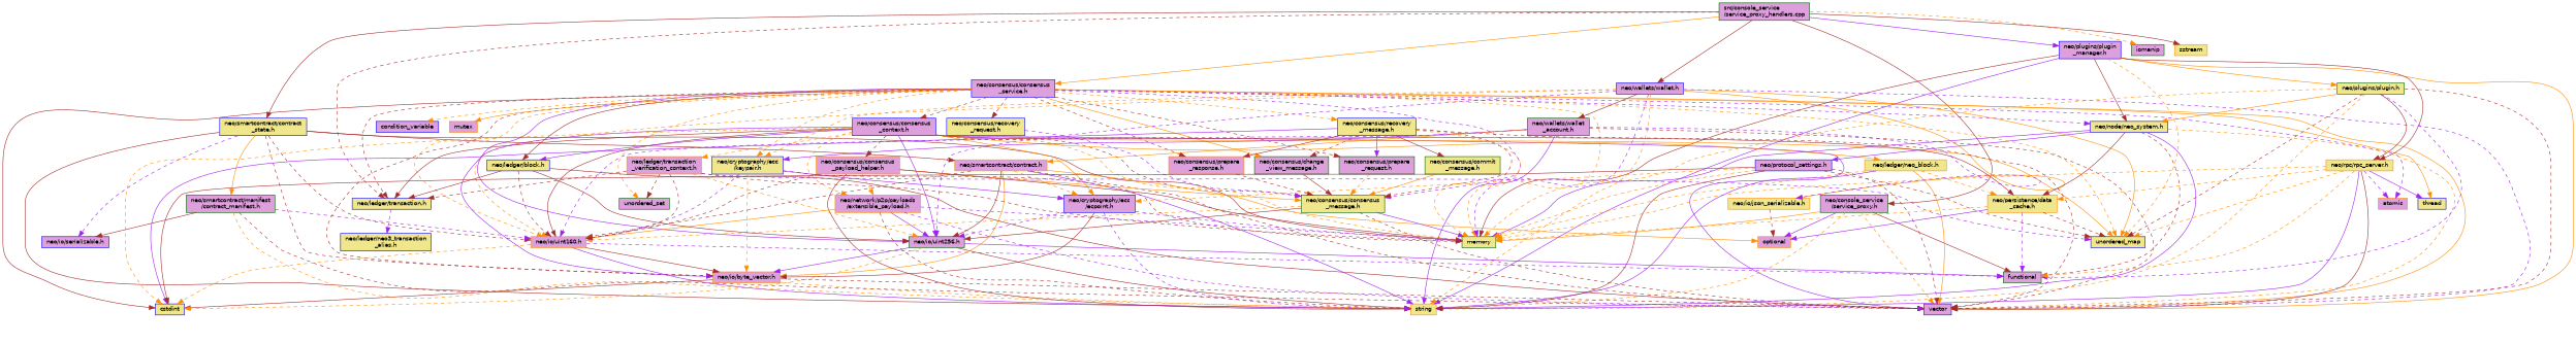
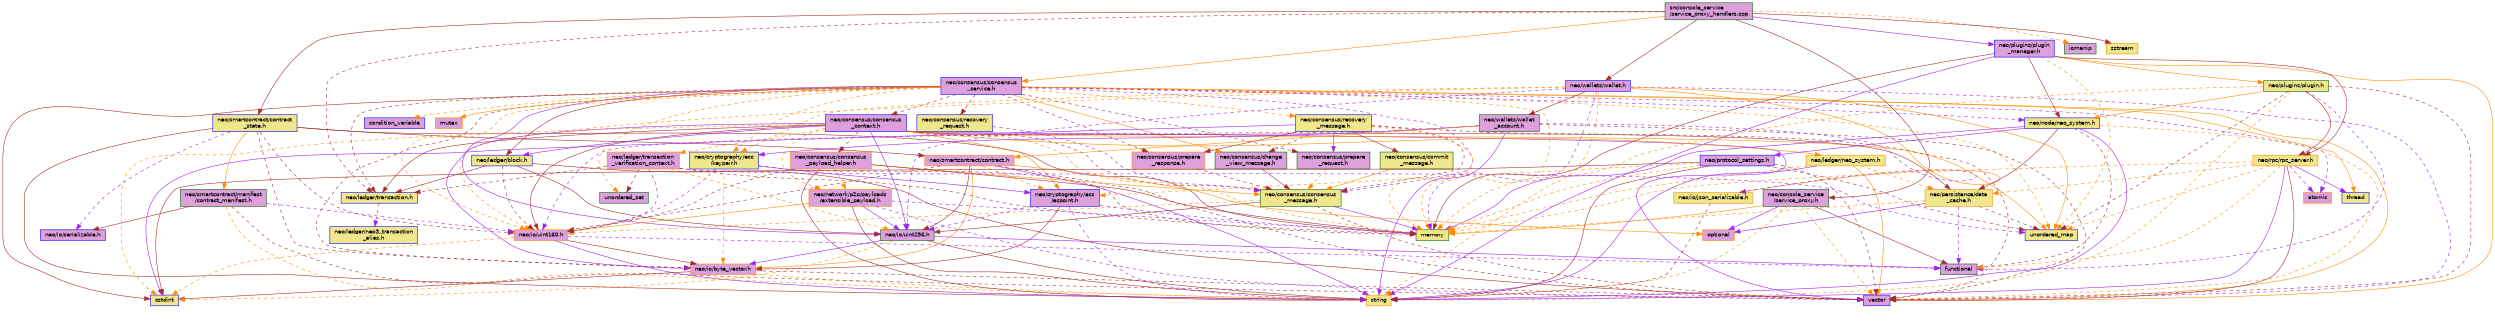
  digraph {
    node [color=blue fillcolor=plum fontname=Helvetica fontsize=10 shape=box style=filled]
    edge [color=brown fontname=Helvetica fontsize=10 labelfontname=Helvetica labelfontsize=10 style=dashed]
    n1 [color=darkgreen fontcolor=black height=0.2 label="src/console_service\l/service_proxy_handlers.cpp" width=0.4]
    n2 [height=0.2 label="neo/consensus/consensus\l_service.h" width=0.4]
    n3 [fillcolor=khaki height=0.2 label="neo/ledger/transaction.h" width=0.4]
    n4 [color=darkgreen height=0.2 label="neo/console_service\l/service_proxy.h" width=0.4]
    n5 [height=0.2 label="neo/plugins/plugin\l_manager.h" width=0.4]
    n6 [fillcolor=khaki height=0.2 label="neo/smartcontract/contract\l_state.h" width=0.4]
    n7 [height=0.2 label="neo/wallets/wallet.h" width=0.4]
    n8 [color=darkgreen height=0.2 label=iomanip width=0.4]
    n9 [color=darkorange fillcolor=khaki height=0.2 label=sstream width=0.4]
    n10 [color=darkgreen height=0.2 label="neo/consensus/change\l_view_message.h" width=0.4]
    n11 [color=darkgreen fillcolor=khaki height=0.2 label="neo/consensus/consensus\l_message.h" width=0.4]
    n12 [color=darkorange height=0.2 label="neo/io/uint160.h" width=0.4]
    n13 [color=darkorange height=0.2 label="neo/io/byte_vector.h" width=0.4]
    n14 [fillcolor=khaki height=0.2 label=cstdint width=0.4]
    n15 [height=0.2 label=vector width=0.4]
    n16 [color=darkgreen height=0.2 label="neo/io/uint256.h" width=0.4]
    n17 [color=darkgreen fillcolor=khaki height=0.2 label=memory width=0.4]
    n18 [height=0.2 label="neo/consensus/consensus\l_context.h" width=0.4]
    n19 [fillcolor=khaki height=0.2 label="neo/ledger/block.h" width=0.4]
    n20 [fillcolor=khaki height=0.2 label=unordered_map width=0.4]
    n21 [color=darkgreen height=0.2 label=unordered_set width=0.4]
    n22 [color=darkgreen height=0.2 label="neo/consensus/prepare\l_request.h" width=0.4]
    n23 [color=darkorange height=0.2 label="neo/consensus/prepare\l_response.h" width=0.4]
    n24 [fillcolor=khaki height=0.2 label="neo/consensus/recovery\l_message.h" width=0.4]
    n25 [fillcolor=khaki height=0.2 label="neo/consensus/recovery\l_request.h" width=0.4]
    n26 [fillcolor=khaki height=0.2 label="neo/cryptography/ecc\l/keypair.h" width=0.4]
    n27 [fillcolor=khaki height=0.2 label="neo/node/neo_system.h" width=0.4]
    n28 [color=darkorange height=0.2 label=atomic width=0.4]
    n29 [height=0.2 label=condition_variable width=0.4]
    n30 [color=darkorange height=0.2 label=mutex width=0.4]
    n31 [fillcolor=khaki height=0.2 label=thread width=0.4]
    n32 [fillcolor=khaki height=0.2 label="neo/ledger/neo3_transaction\l_alias.h" width=0.4]
    n33 [color=darkorange fillcolor=khaki height=0.2 label=string width=0.4]
    n34 [color=darkgreen height=0.2 label=functional width=0.4]
    n35 [color=darkorange height=0.2 label=optional width=0.4]
    n36 [color=darkgreen fillcolor=khaki height=0.2 label="neo/plugins/plugin.h" width=0.4]
    n37 [color=darkorange fillcolor=khaki height=0.2 label="neo/rpc/rpc_server.h" width=0.4]
    n38 [height=0.2 label="neo/io/serializable.h" width=0.4]
    n39 [color=darkgreen height=0.2 label="neo/smartcontract/manifest\l/contract_manifest.h" width=0.4]
    n40 [color=darkorange height=0.2 label="neo/smartcontract/contract.h" width=0.4]
    n41 [color=darkorange fillcolor=khaki height=0.2 label="neo/io/json_serializable.h" width=0.4]
    n42 [color=darkgreen height=0.2 label="neo/wallets/wallet\l_account.h" width=0.4]
    n43 [color=darkgreen fillcolor=khaki height=0.2 label="neo/consensus/commit\l_message.h" width=0.4]
    n44 [color=darkorange height=0.2 label="neo/consensus/consensus\l_payload_helper.h" width=0.4]
    n45 [color=darkorange height=0.2 label="neo/network/p2p/payloads\l/extensible_payload.h" width=0.4]
    n46 [height=0.2 label="neo/cryptography/ecc\l/ecpoint.h" width=0.4]
-   n47 [color=darkorange fillcolor=khaki height=0.2 label="neo/ledger/neo_block.h" width=0.4]
+   n47 [color=darkorange fillcolor=khaki height=0.2 label="neo/ledger/neo_system.h" width=0.4]
    n48 [color=darkorange fillcolor=khaki height=0.2 label="neo/persistence/data\l_cache.h" width=0.4]
    n49 [color=darkorange height=0.2 label="neo/ledger/transaction\l_verification_context.h" width=0.4]
    n50 [height=0.2 label="neo/protocol_settings.h" width=0.4]
    n1 -> n2 [color=darkorange style=solid]
    n1 -> n3
    n1 -> n4 [style=solid]
    n1 -> n5 [color=purple style=solid]
    n1 -> n6 [style=solid]
    n1 -> n7 [style=solid]
    n1 -> n8 [color=darkorange]
    n1 -> n9 [style=solid]
    n2 -> n3
    n2 -> n10 [color=darkorange style=solid]
    n2 -> n11 [color=purple]
    n2 -> n12 [color=darkorange]
    n2 -> n13
    n2 -> n14 [style=solid]
    n2 -> n15 [color=darkorange style=solid]
    n2 -> n16 [color=purple style=solid]
    n2 -> n17 [color=darkorange]
    n2 -> n18
    n2 -> n19 [style=solid]
    n2 -> n20 [color=darkorange]
    n2 -> n21 [color=darkorange]
    n2 -> n22
    n2 -> n23
    n2 -> n24 [color=darkorange]
    n2 -> n25
    n2 -> n26 [color=darkorange]
    n2 -> n27 [color=purple]
    n2 -> n28 [color=purple]
    n2 -> n29 [color=darkorange]
    n2 -> n30 [color=darkorange style=solid]
    n2 -> n31 [color=darkorange style=solid]
    n3 -> n32 [color=purple]
    n4 -> n15 [color=darkorange]
    n4 -> n17 [color=darkorange style=solid]
    n4 -> n33 [color=darkorange]
    n4 -> n34 [style=solid]
    n4 -> n35 [color=purple style=solid]
    n5 -> n15 [color=darkorange style=solid]
    n5 -> n17 [style=solid]
    n5 -> n20 [color=darkorange]
    n5 -> n27 [style=solid]
    n5 -> n33 [color=purple style=solid]
    n5 -> n36 [color=darkorange style=solid]
    n5 -> n37 [style=solid]
    n6 -> n12
    n6 -> n13
    n6 -> n17 [style=solid]
    n6 -> n33 [style=solid]
    n6 -> n38 [color=purple]
    n6 -> n39 [color=darkorange style=solid]
    n6 -> n40 [style=solid]
    n7 -> n12 [color=darkorange]
    n7 -> n15 [color=purple]
    n7 -> n16 [color=purple]
    n7 -> n17 [color=purple]
    n7 -> n20 [color=darkorange style=solid]
    n7 -> n26 [color=darkorange]
    n7 -> n33 [color=darkorange]
    n7 -> n41 [color=darkorange style=solid]
    n7 -> n42 [style=solid]
    n10 -> n11 [style=solid]
    n11 -> n12 [color=darkorange]
    n11 -> n15
    n11 -> n16 [style=solid]
    n11 -> n17 [color=purple style=solid]
    n12 -> n13 [style=solid]
    n12 -> n14 [color=darkorange]
    n12 -> n33 [color=purple style=solid]
    n12 -> n34 [color=purple]
    n13 -> n14 [style=solid]
    n13 -> n15
    n13 -> n33 [color=darkorange]
    n16 -> n13 [color=purple style=solid]
    n16 -> n14 [color=darkorange]
    n16 -> n33 [style=solid]
    n16 -> n34 [color=purple style=solid]
    n18 -> n3 [style=solid]
    n18 -> n11
    n18 -> n12 [style=solid]
    n18 -> n13 [color=purple style=solid]
    n18 -> n14 [color=darkorange]
    n18 -> n15 [color=purple style=solid]
    n18 -> n16 [color=purple style=solid]
    n18 -> n17 [color=darkorange]
    n18 -> n19 [color=purple style=solid]
    n18 -> n20 [color=darkorange style=solid]
    n18 -> n44
    n18 -> n45 [color=darkorange]
    n18 -> n46 [color=darkorange style=solid]
    n18 -> n47 [color=darkorange style=solid]
    n18 -> n48 [style=solid]
    n18 -> n49 [color=darkorange]
    n19 -> n3 [style=solid]
    n19 -> n12
    n19 -> n15 [style=solid]
    n19 -> n16 [style=solid]
    n22 -> n11 [color=darkorange]
    n23 -> n11
    n24 -> n10
    n24 -> n11
    n24 -> n14 [color=purple style=solid]
    n24 -> n15
    n24 -> n17 [color=darkorange]
    n24 -> n22 [color=purple style=solid]
    n24 -> n23 [style=solid]
    n24 -> n43 [style=solid]
    n25 -> n11 [color=purple]
    n26 -> n12 [color=purple]
    n26 -> n13 [color=darkorange]
    n26 -> n17
    n26 -> n46 [color=purple style=solid]
    n27 -> n15 [color=darkorange]
    n27 -> n17 [color=purple style=solid]
    n27 -> n33 [color=purple style=solid]
    n27 -> n34
    n27 -> n48 [style=solid]
    n27 -> n50 [color=purple style=solid]
    n36 -> n15
    n36 -> n17 [color=darkorange]
    n36 -> n20
    n36 -> n27 [color=darkorange style=solid]
    n36 -> n33 [color=darkorange]
    n36 -> n34 [color=purple]
    n36 -> n37 [style=solid]
    n37 -> n15 [style=solid]
    n37 -> n17 [color=darkorange]
    n37 -> n20 [color=darkorange]
    n37 -> n28 [color=purple]
    n37 -> n31 [color=purple style=solid]
    n37 -> n33 [color=purple style=solid]
    n37 -> n34 [color=darkorange]
    n37 -> n48 [color=darkorange]
    n39 -> n12 [color=purple]
    n39 -> n15
    n39 -> n33 [color=darkorange]
    n39 -> n38 [style=solid]
    n40 -> n12
    n40 -> n13 [color=darkorange style=solid]
    n40 -> n15
    n40 -> n16 [style=solid]
    n40 -> n33 [color=purple style=solid]
    n40 -> n35 [color=darkorange style=solid]
    n40 -> n46 [color=darkorange]
-   n41 -> n35
+   n41 -> n33
    n42 -> n12 [color=purple]
    n42 -> n15
    n42 -> n26 [color=purple style=solid]
    n42 -> n33 [color=purple style=solid]
    n42 -> n40 [color=darkorange style=solid]
    n42 -> n41 [color=purple]
    n43 -> n11 [color=darkorange style=solid]
    n44 -> n11 [color=darkorange style=solid]
    n44 -> n12
    n44 -> n17 [style=solid]
    n44 -> n33 [style=solid]
    n44 -> n45 [color=darkorange]
    n45 -> n12 [color=darkorange style=solid]
    n45 -> n15 [color=purple]
    n45 -> n16 [color=purple style=solid]
    n45 -> n17 [color=purple]
-   n45 -> n33
+   n45 -> n33 [style=solid]
    n46 -> n13 [style=solid]
    n46 -> n16 [color=purple]
    n46 -> n17 [color=purple]
    n46 -> n33 [color=purple]
    n47 -> n15 [color=darkorange style=solid]
    n47 -> n17 [color=darkorange]
    n47 -> n33 [color=purple style=solid]
    n47 -> n48 [color=darkorange]
    n48 -> n17 [color=darkorange]
    n48 -> n20
    n48 -> n34 [color=purple]
    n48 -> n35 [color=purple style=solid]
    n49 -> n3
    n49 -> n12
    n49 -> n16 [color=darkorange]
    n49 -> n17
    n49 -> n20 [color=purple]
    n49 -> n21
    n50 -> n14 [style=solid]
    n50 -> n15
    n50 -> n17 [color=darkorange]
    n50 -> n20
    n50 -> n33 [style=solid]
    n50 -> n46 [color=darkorange]
  }
